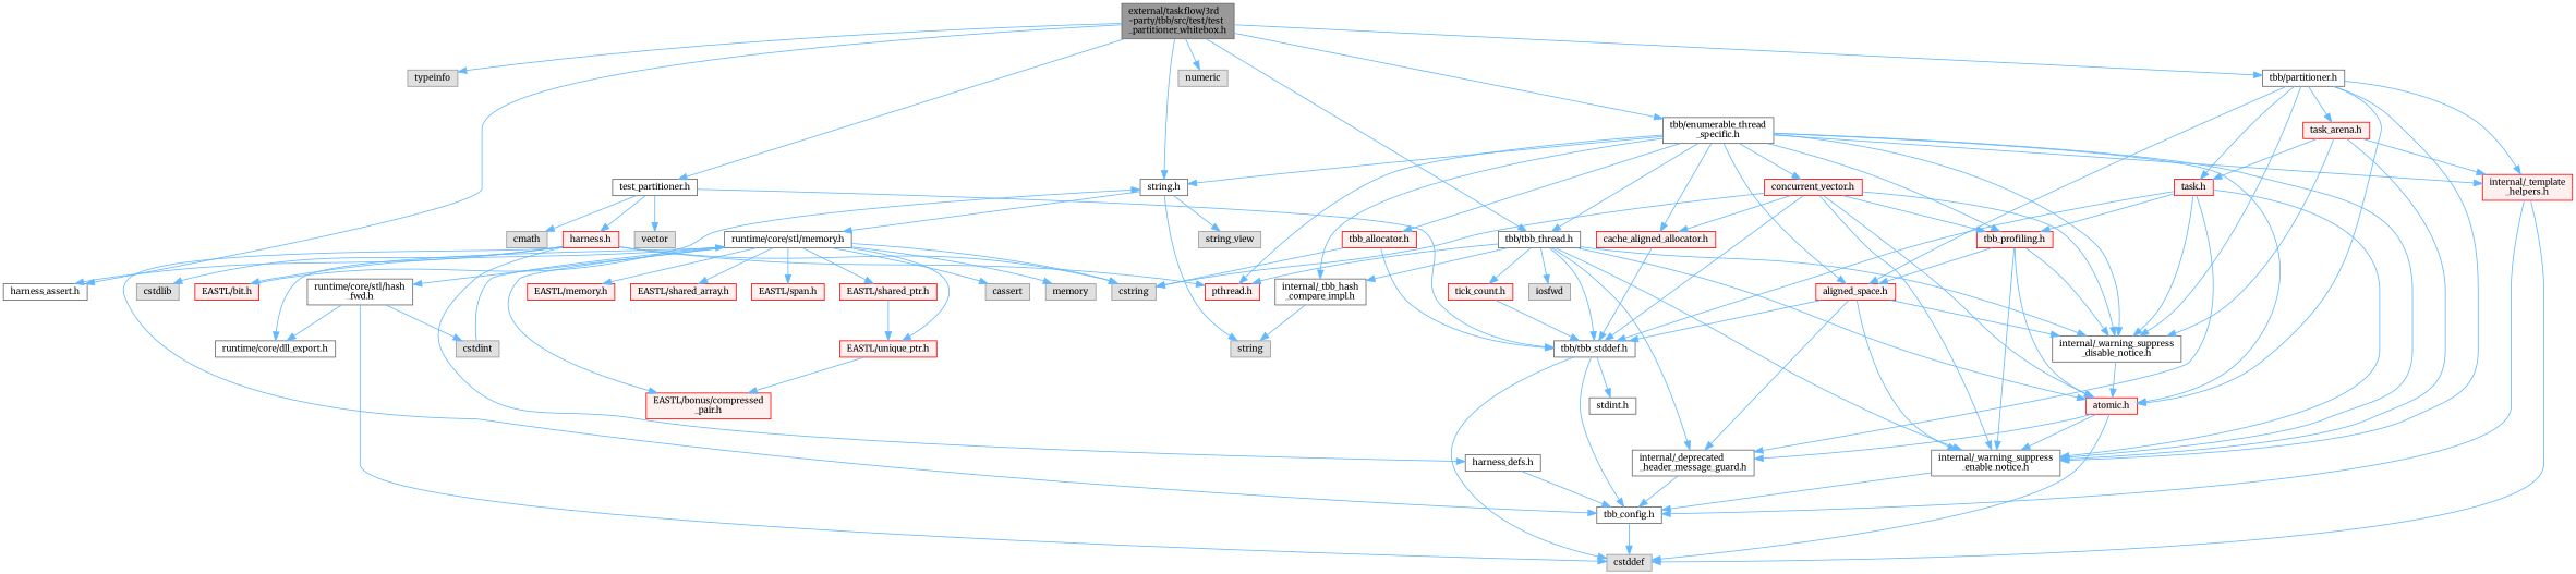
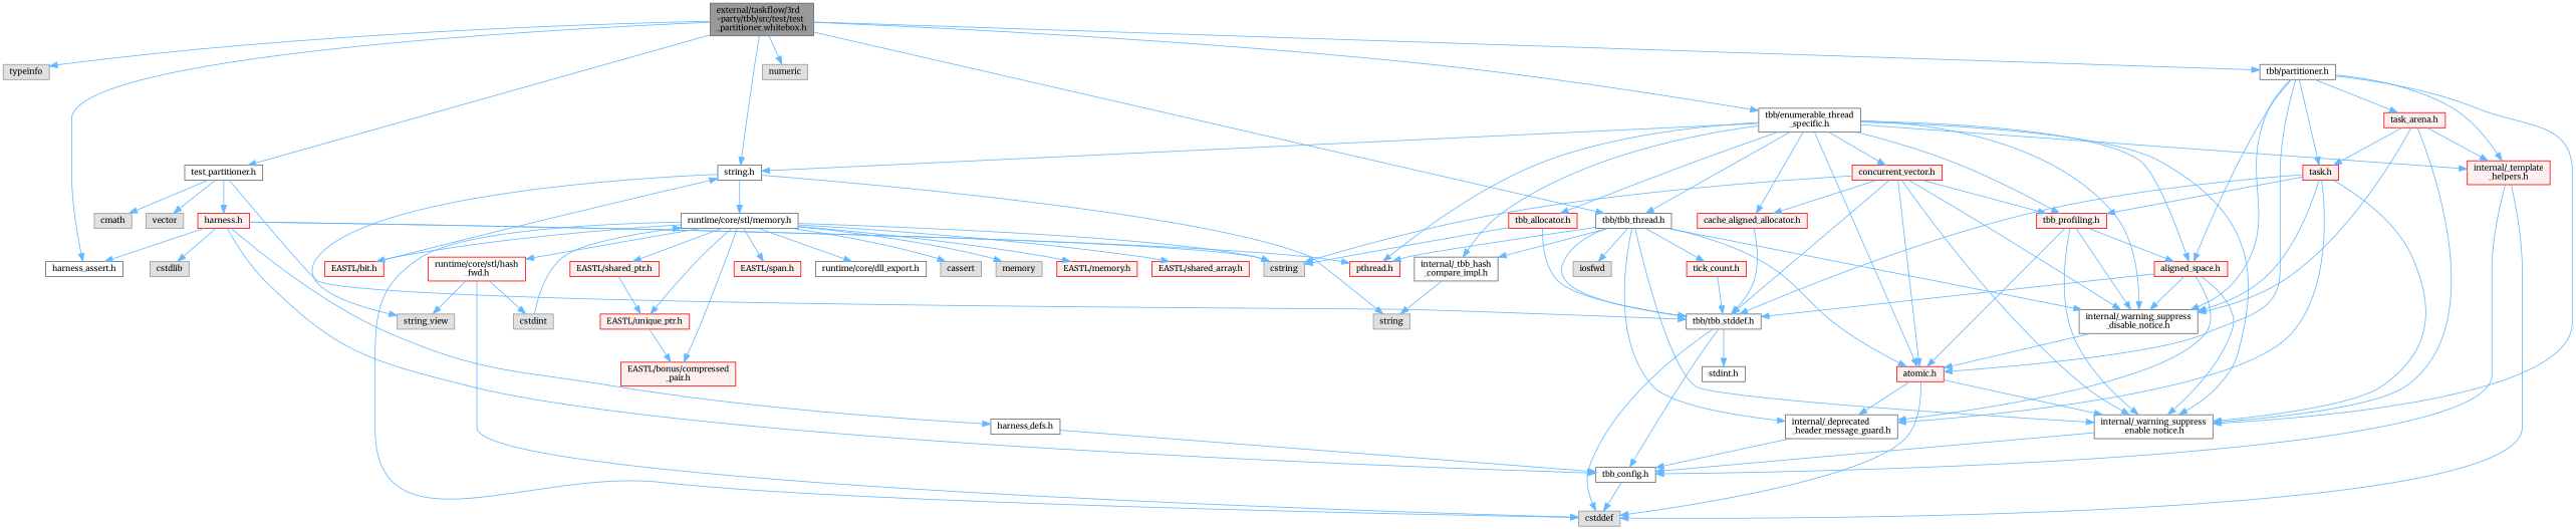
  digraph {
    fontname=Merriweather
    node [color=red fillcolor="#FFF0F0" fontname=Merriweather fontsize=10 shape=box style=filled]
    edge [color=steelblue1 fontname=Merriweather fontsize=10 labelfontname=Helvetica labelfontsize=10 style=solid]
    n1 [color=gray40 fillcolor=grey60 fontcolor=black height=0.2 label="external/taskflow/3rd\l-party/tbb/src/test/test\l_partitioner_whitebox.h" width=0.4]
    n2 [color=grey60 fillcolor="#E0E0E0" height=0.2 label=typeinfo width=0.4]
    n3 [color=grey40 fillcolor=white height=0.2 label="string.h" width=0.4]
    n4 [color=grey40 fillcolor=white height=0.2 label="harness_assert.h" width=0.4]
    n5 [color=grey40 fillcolor=white height=0.2 label="test_partitioner.h" width=0.4]
    n6 [color=grey60 fillcolor="#E0E0E0" height=0.2 label=numeric width=0.4]
    n7 [color=grey40 fillcolor=white height=0.2 label="tbb/tbb_thread.h" width=0.4]
    n8 [color=grey40 fillcolor=white height=0.2 label="tbb/enumerable_thread\l_specific.h" width=0.4]
    n9 [color=grey40 fillcolor=white height=0.2 label="tbb/partitioner.h" width=0.4]
    n10 [color=grey60 fillcolor="#E0E0E0" height=0.2 label=string width=0.4]
    n11 [color=grey60 fillcolor="#E0E0E0" height=0.2 label=string_view width=0.4]
    n12 [color=grey40 fillcolor=white height=0.2 label="runtime/core/stl/memory.h" width=0.4]
    n13 [color=grey60 fillcolor="#E0E0E0" height=0.2 label=cmath width=0.4]
    n14 [color=grey40 fillcolor=white height=0.2 label="tbb/tbb_stddef.h" width=0.4]
    n15 [height=0.2 label="harness.h" width=0.4]
    n16 [color=grey60 fillcolor="#E0E0E0" height=0.2 label=vector width=0.4]
    n17 [height=0.2 label="pthread.h" width=0.4]
    n18 [color=grey40 fillcolor=white height=0.2 label="internal/_deprecated\l_header_message_guard.h" width=0.4]
    n19 [color=grey40 fillcolor=white height=0.2 label="internal/_warning_suppress\l_enable_notice.h" width=0.4]
    n20 [height=0.2 label="atomic.h" width=0.4]
    n21 [color=grey40 fillcolor=white height=0.2 label="internal/_warning_suppress\l_disable_notice.h" width=0.4]
    n22 [color=grey40 fillcolor=white height=0.2 label="internal/_tbb_hash\l_compare_impl.h" width=0.4]
    n23 [height=0.2 label="tick_count.h" width=0.4]
    n24 [color=grey60 fillcolor="#E0E0E0" height=0.2 label=iosfwd width=0.4]
    n25 [height=0.2 label="concurrent_vector.h" width=0.4]
    n26 [height=0.2 label="cache_aligned_allocator.h" width=0.4]
    n27 [height=0.2 label="tbb_profiling.h" width=0.4]
    n28 [height=0.2 label="tbb_allocator.h" width=0.4]
    n29 [height=0.2 label="aligned_space.h" width=0.4]
    n30 [height=0.2 label="internal/_template\l_helpers.h" width=0.4]
    n31 [height=0.2 label="task.h" width=0.4]
    n32 [height=0.2 label="task_arena.h" width=0.4]
    n33 [color=grey60 fillcolor="#E0E0E0" height=0.2 label=cstddef width=0.4]
    n34 [color=grey60 fillcolor="#E0E0E0" height=0.2 label=cassert width=0.4]
    n35 [color=grey60 fillcolor="#E0E0E0" height=0.2 label=memory width=0.4]
    n36 [color=grey60 fillcolor="#E0E0E0" height=0.2 label=cstring width=0.4]
    n37 [height=0.2 label="EASTL/bit.h" width=0.4]
    n38 [height=0.2 label="EASTL/memory.h" width=0.4]
    n39 [height=0.2 label="EASTL/shared_array.h" width=0.4]
    n40 [height=0.2 label="EASTL/unique_ptr.h" width=0.4]
    n41 [height=0.2 label="EASTL/bonus/compressed\l_pair.h" width=0.4]
    n42 [height=0.2 label="EASTL/shared_ptr.h" width=0.4]
    n43 [height=0.2 label="EASTL/span.h" width=0.4]
    n44 [color=grey40 fillcolor=white height=0.2 label="runtime/core/dll_export.h" width=0.4]
-   n45 [color=grey40 fillcolor=white height=0.2 label="runtime/core/stl/hash\l_fwd.h" width=0.4]
+   n45 [fillcolor=white height=0.2 label="runtime/core/stl/hash\l_fwd.h" width=0.4]
    n46 [color=grey60 fillcolor="#E0E0E0" height=0.2 label=cstdint width=0.4]
    n47 [color=grey40 fillcolor=white height=0.2 label="tbb_config.h" width=0.4]
    n48 [color=grey40 fillcolor=white height=0.2 label="stdint.h" width=0.4]
    n49 [color=grey40 fillcolor=white height=0.2 label="harness_defs.h" width=0.4]
    n50 [color=grey60 fillcolor="#E0E0E0" height=0.2 label=cstdlib width=0.4]
    n1 -> n2
    n1 -> n3
    n1 -> n4
    n1 -> n5
    n1 -> n6
    n1 -> n7
    n1 -> n8
    n1 -> n9
    n3 -> n10
    n3 -> n11
    n3 -> n12
    n5 -> n13
    n5 -> n14
    n5 -> n15
    n5 -> n16
    n7 -> n14
    n7 -> n17
    n7 -> n18
    n7 -> n19
    n7 -> n20
    n7 -> n21
    n7 -> n22
    n7 -> n23
    n7 -> n24
    n8 -> n3
    n8 -> n7
    n8 -> n17
    n8 -> n19
    n8 -> n20
    n8 -> n21
    n8 -> n22
    n8 -> n25
    n8 -> n26
    n8 -> n27
    n8 -> n28
    n8 -> n29
    n8 -> n30
    n9 -> n19
    n9 -> n20
    n9 -> n21
    n9 -> n29
    n9 -> n30
    n9 -> n31
    n9 -> n32
+   n12 -> n33
    n12 -> n34
    n12 -> n35
    n12 -> n36
    n12 -> n37
    n12 -> n38
    n12 -> n39
    n12 -> n40
    n12 -> n41
    n12 -> n42
    n12 -> n43
    n12 -> n44
    n12 -> n45
    n14 -> n33
    n14 -> n47
    n14 -> n48
    n15 -> n4
    n15 -> n17
    n15 -> n36
    n15 -> n47
    n15 -> n49
    n15 -> n50
    n18 -> n47
    n19 -> n47
    n20 -> n18
    n20 -> n19
    n20 -> n33
    n21 -> n20
    n22 -> n10
    n23 -> n14
    n25 -> n14
    n25 -> n19
    n25 -> n20
    n25 -> n21
    n25 -> n26
    n25 -> n27
    n25 -> n36
    n26 -> n14
    n27 -> n19
    n27 -> n20
    n27 -> n21
    n27 -> n29
    n28 -> n14
    n28 -> n36
    n29 -> n14
    n29 -> n18
    n29 -> n19
    n29 -> n21
    n30 -> n33
    n30 -> n47
    n31 -> n14
    n31 -> n18
    n31 -> n19
    n31 -> n21
    n31 -> n27
    n32 -> n19
    n32 -> n21
    n32 -> n30
    n32 -> n31
    n37 -> n3
    n40 -> n41
    n42 -> n40
    n45 -> n33
-   n45 -> n44
+   n45 -> n11
    n45 -> n46
    n46 -> n12
    n47 -> n33
    n49 -> n47
  }
